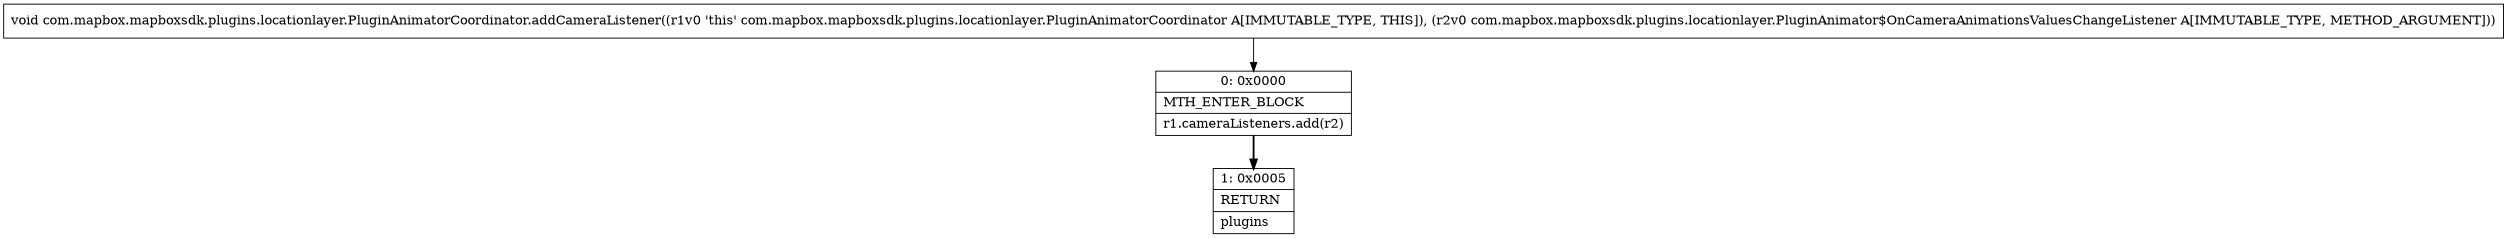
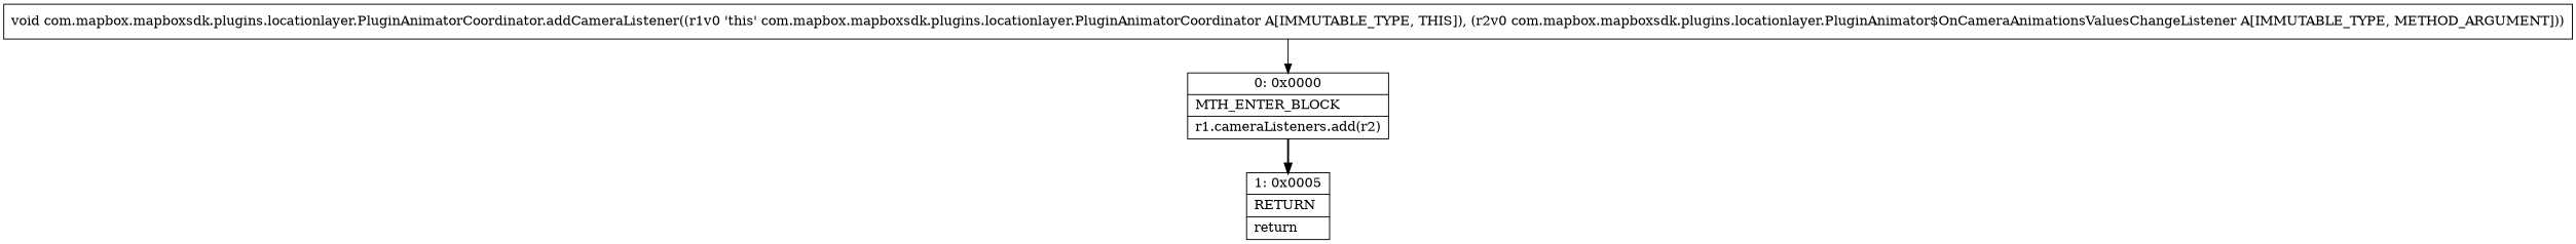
  digraph {
    node [shape=record]
    n1 [label="{0\:\ 0x0000|MTH_ENTER_BLOCK\l|r1.cameraListeners.add(r2)\l}"]
-   n2 [label="{1\:\ 0x0005|RETURN\l|plugins\l}"]
+   n2 [label="{1\:\ 0x0005|RETURN\l|return\l}"]
    n3 [label="{void com.mapbox.mapboxsdk.plugins.locationlayer.PluginAnimatorCoordinator.addCameraListener((r1v0 'this' com.mapbox.mapboxsdk.plugins.locationlayer.PluginAnimatorCoordinator A[IMMUTABLE_TYPE, THIS]), (r2v0 com.mapbox.mapboxsdk.plugins.locationlayer.PluginAnimator$OnCameraAnimationsValuesChangeListener A[IMMUTABLE_TYPE, METHOD_ARGUMENT])) }"]
    n1 -> n2 [style=bold]
    n3 -> n1 [style=solid]
  }
